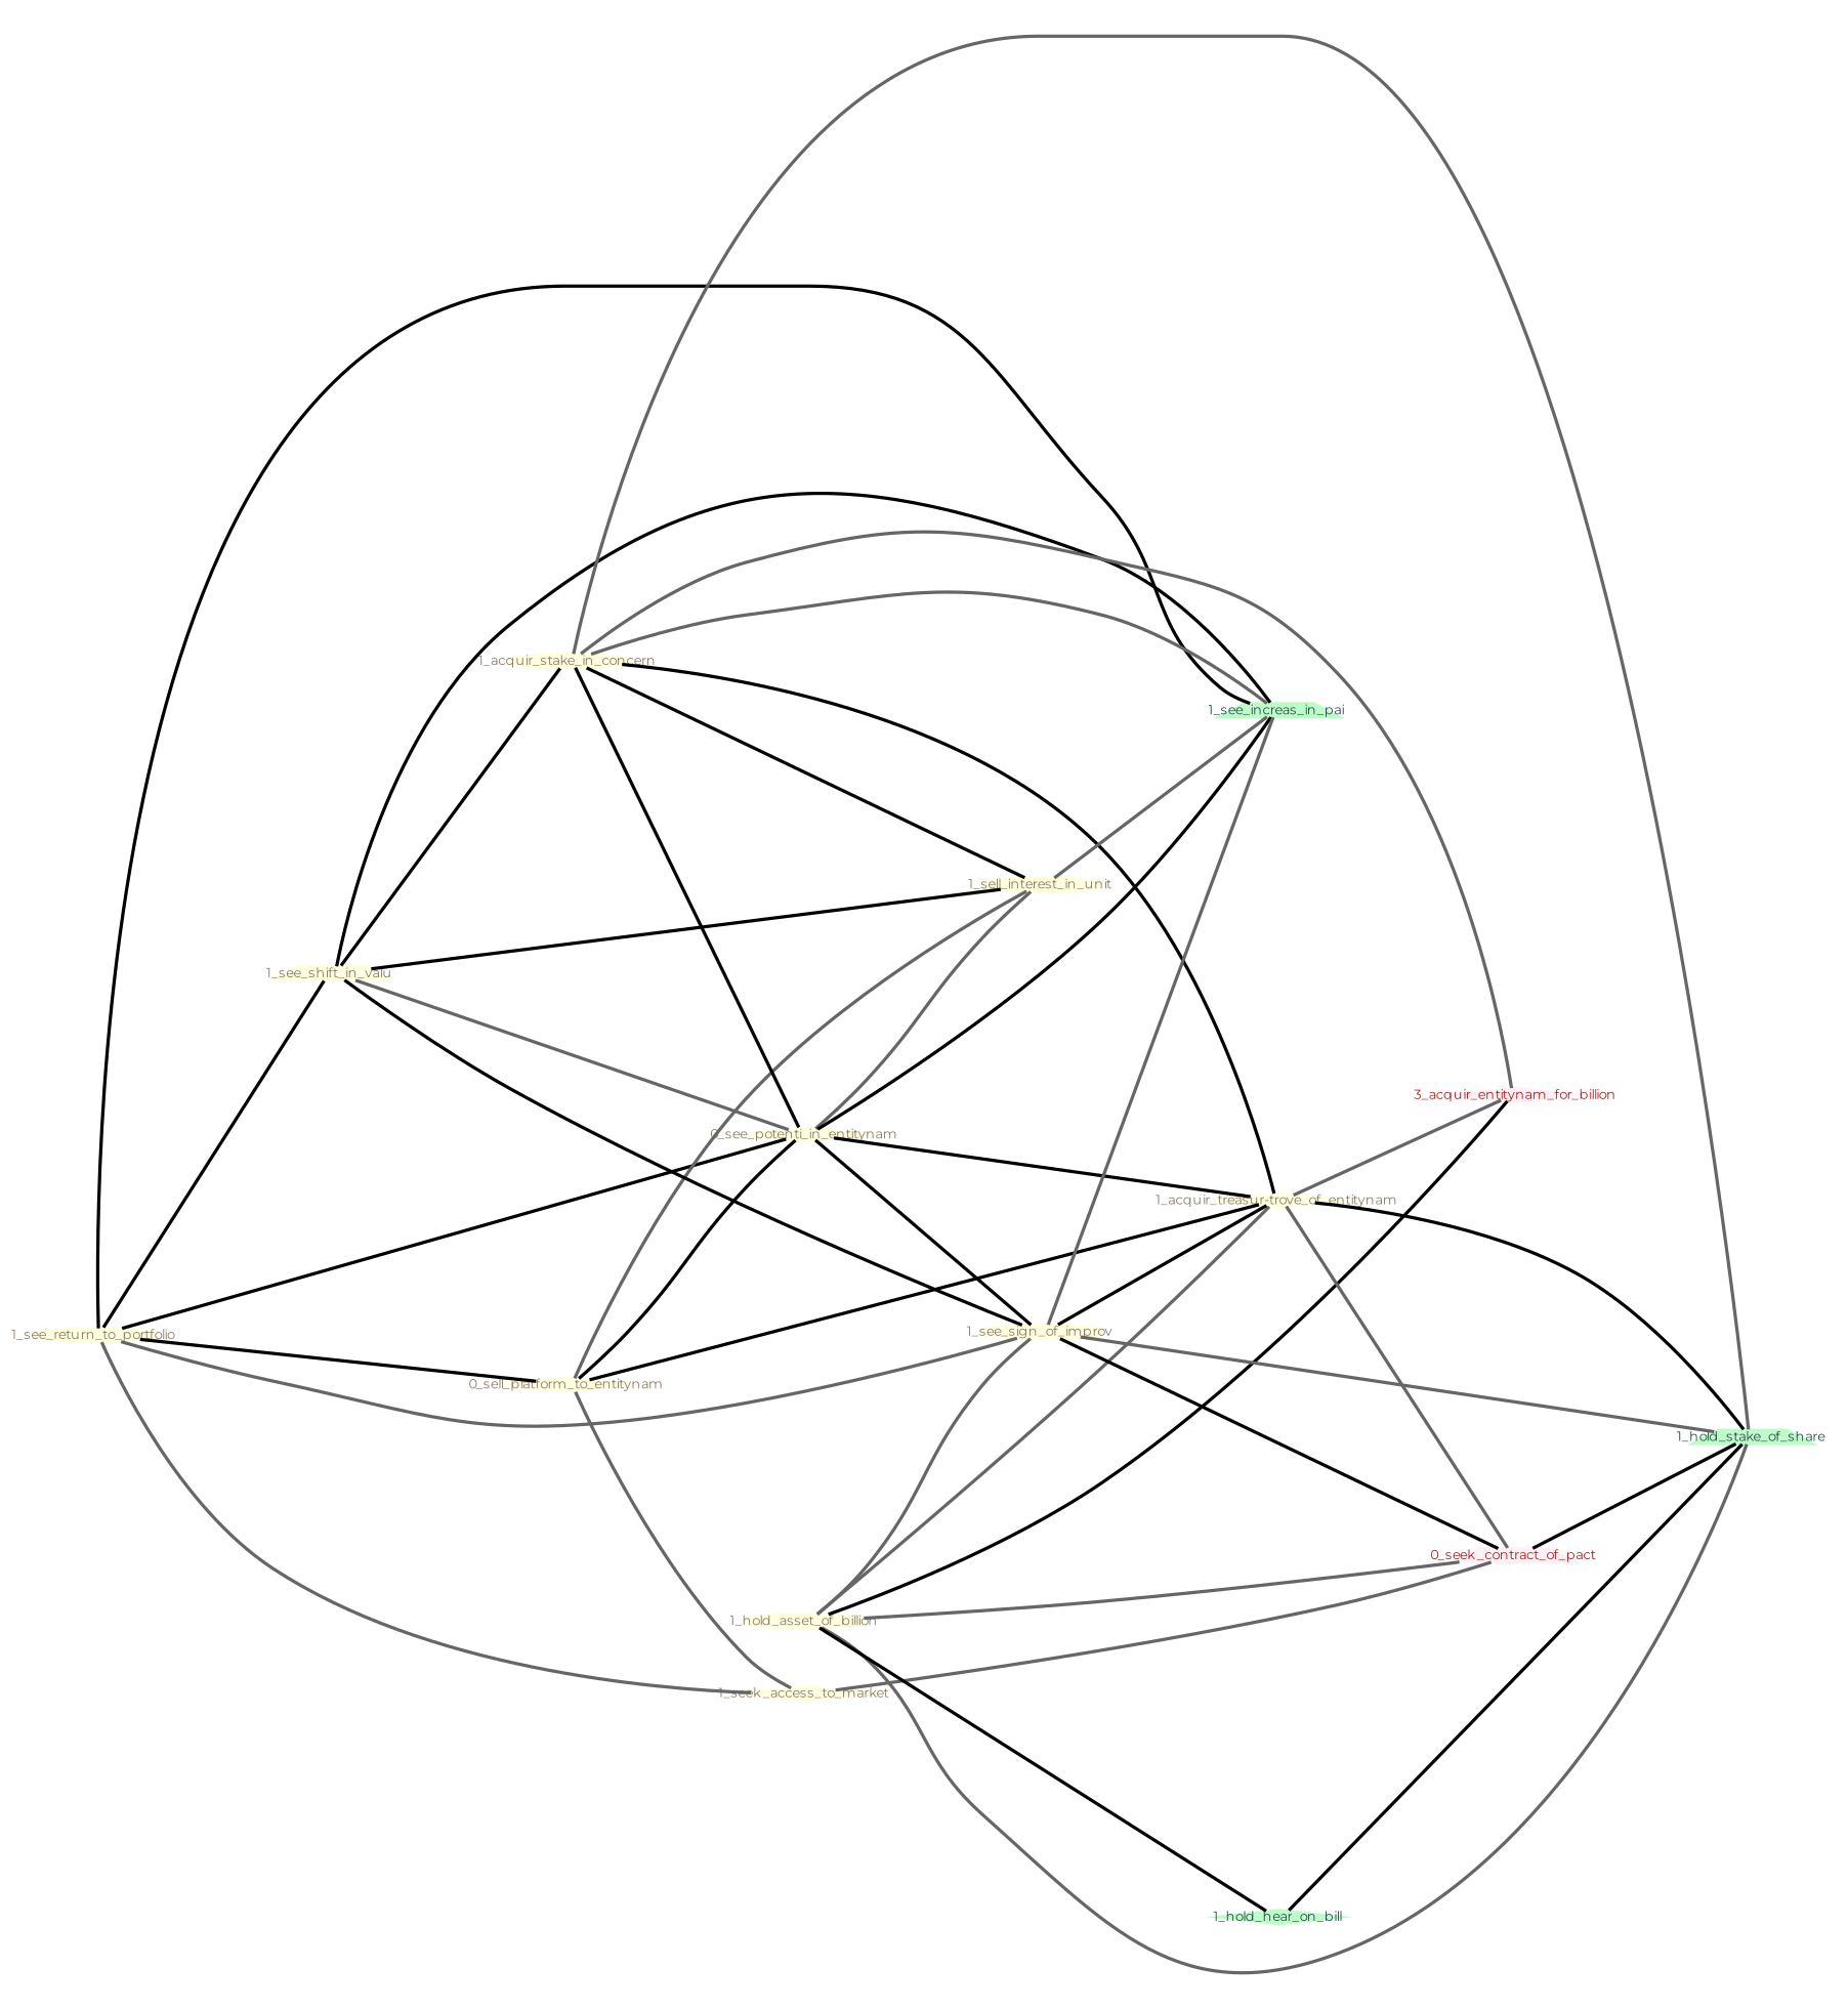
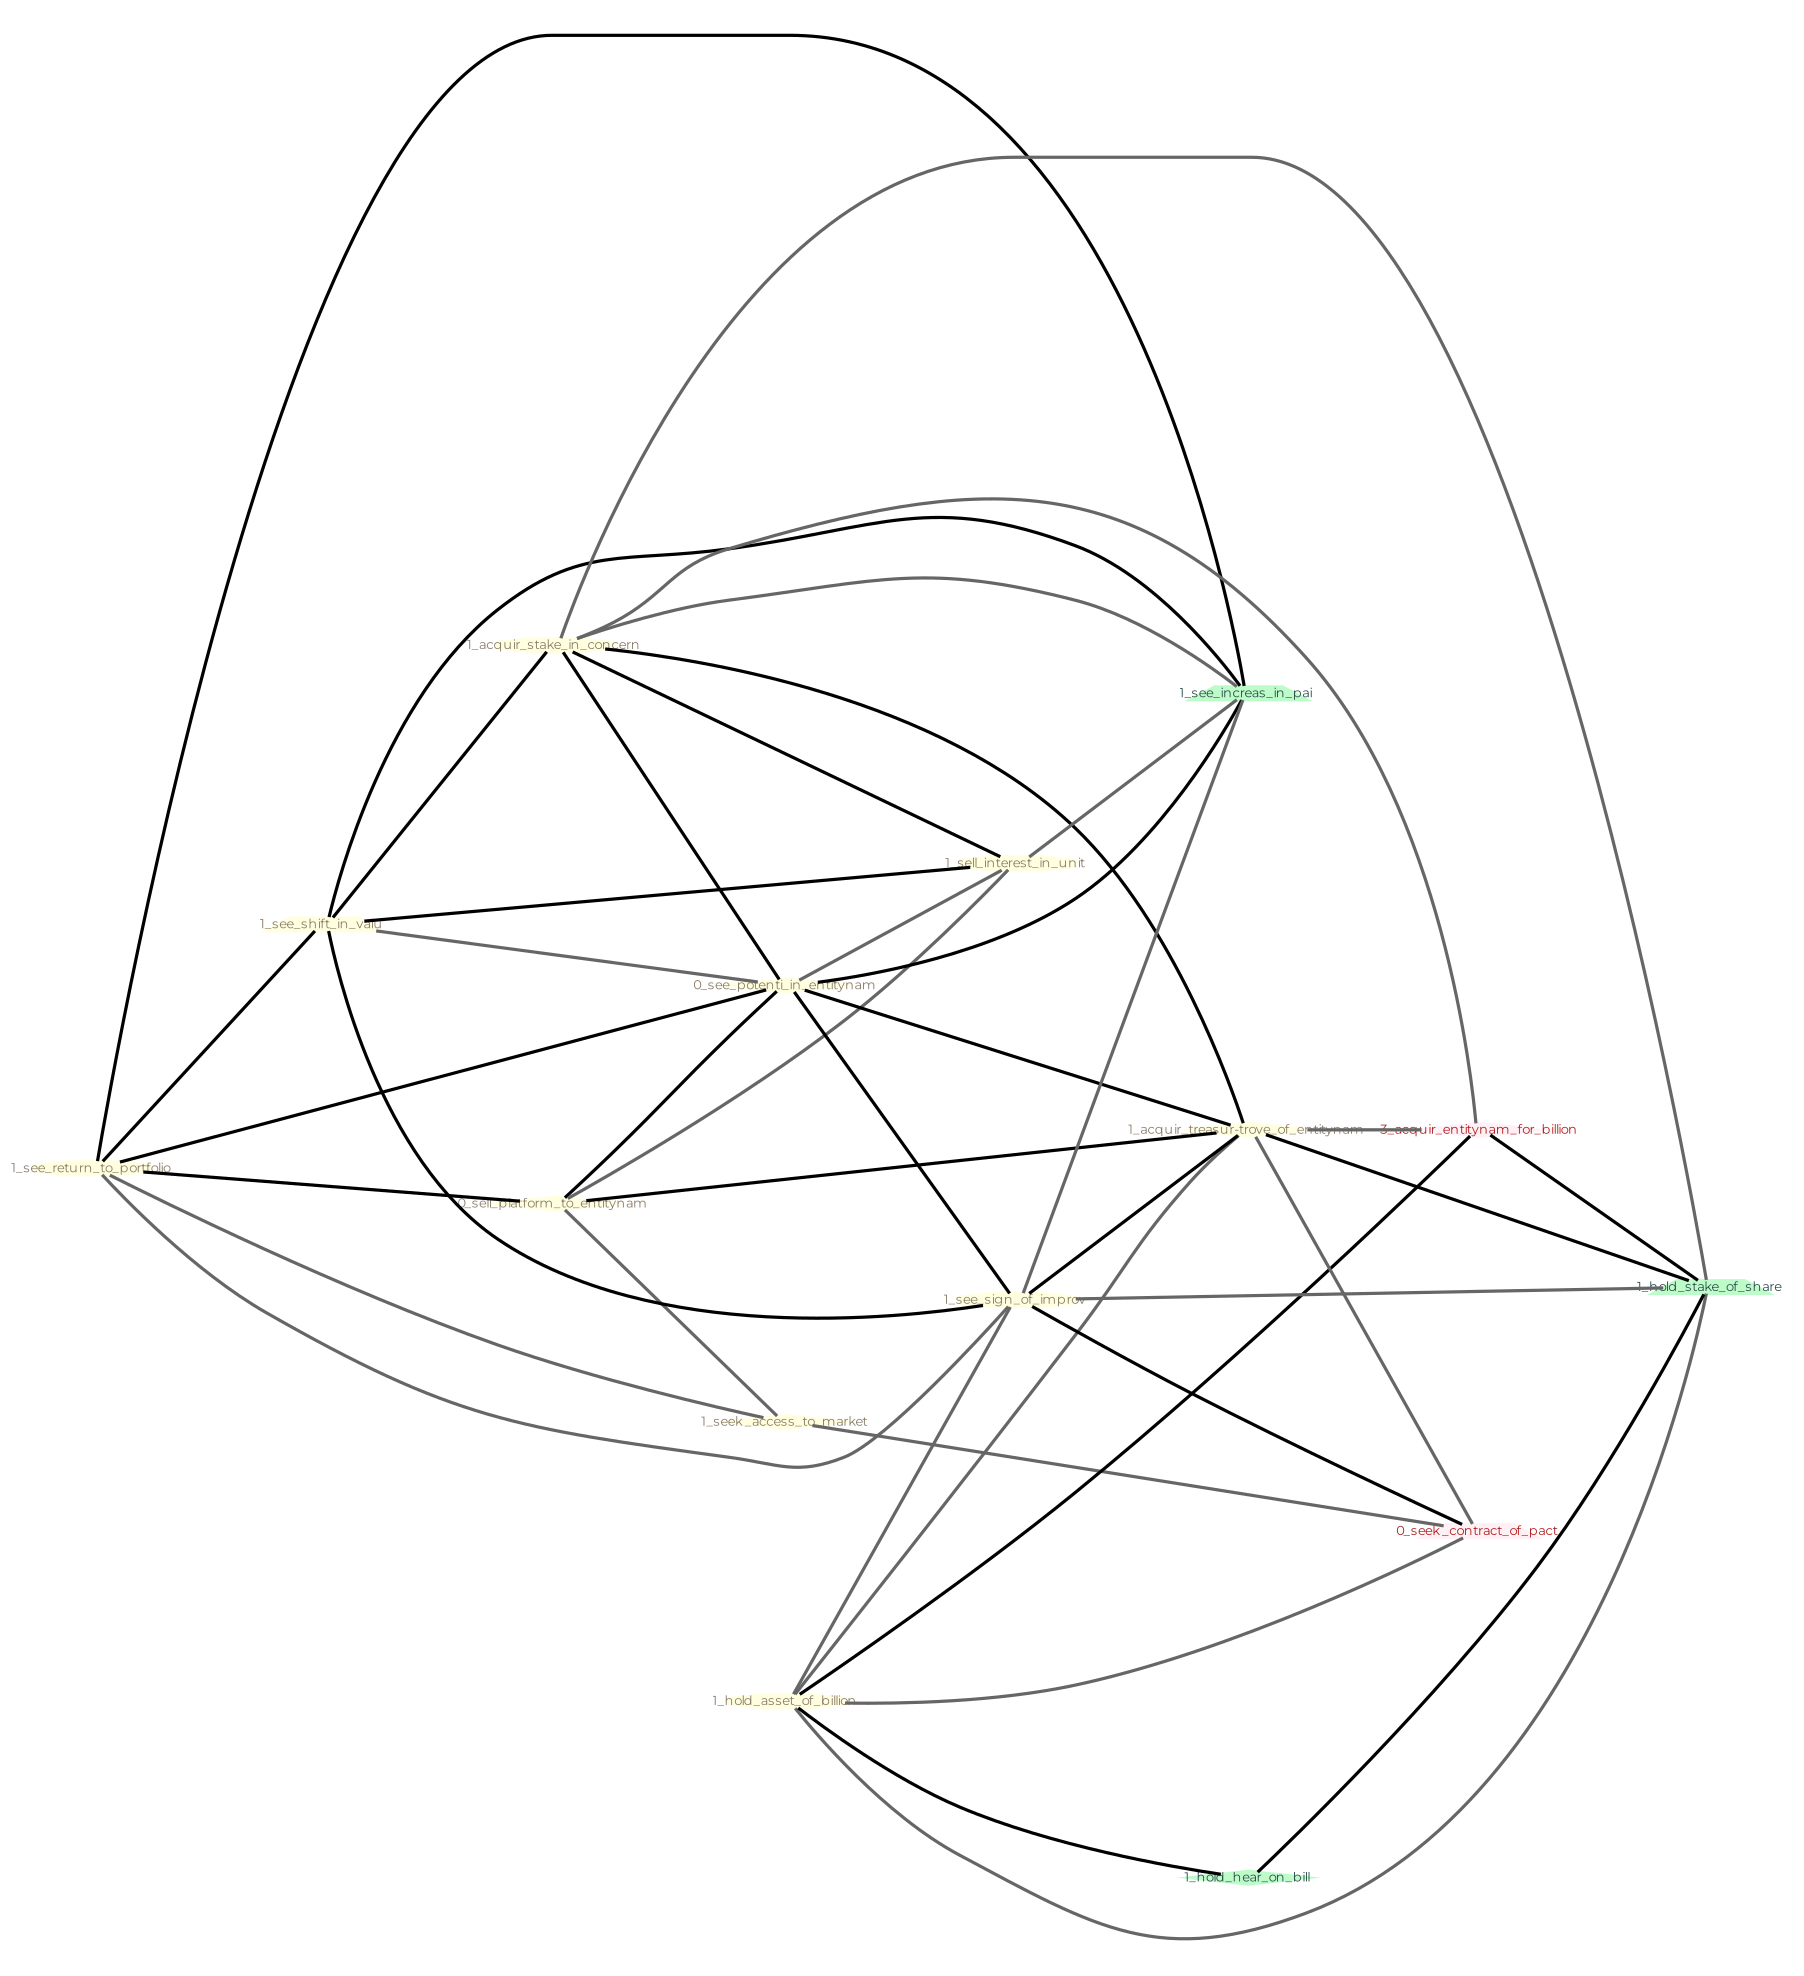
  graph {
    fontname=Montserrat
    rankdir=LR
    node [color="#ffffe0" fixedsize=true fontcolor="#8b7d6b" fontname=Montserrat fontsize=4 shape=diamond style=filled]
    edge [color=black fontname=Montserrat w=1]
    "1_see_return_to_portfolio " [height=.06 shape=octagon width=.5]
    "0_sell_platform_to_entitynam " [height=.06 width=.5]
    "1_see_shift_in_valu " [height=.06 shape=trapezium width=.5]
    "1_acquir_stake_in_concern " [height=.06 shape=octagon width=.5]
    "0_see_potenti_in_entitynam " [height=.06 width=.5]
    "1_seek_access_to_market " [height=.06 width=.5]
    "1_sell_interest_in_unit " [height=.06 shape=octagon width=.5]
    "1_hold_asset_of_billion " [height=.06 shape=octagon width=.5]
    "1_see_sign_of_improv " [height=.06 shape=octagon width=.5]
    "1_acquir_treasur-trove_of_entitynam " [height=.06 width=.5]
    "0_seek_contract_of_pact " [color="#fff0f5" fontcolor="#b22222" height=.06 shape=trapezium width=.5]
    n12 [color="#fff0f5" fontcolor="#b22222" height=.06 label="3_acquir_entitynam_for_billion" width=.5]
    "1_see_increas_in_pai " [color="#BDFCC9" fontcolor="#2f4f4f" height=.06 shape=trapezium width=.5]
    "1_hold_stake_of_share " [color="#BDFCC9" fontcolor="#2f4f4f" height=.06 shape=trapezium width=.5]
    "1_hold_hear_on_bill " [color="#BDFCC9" fontcolor="#2f4f4f" height=.06 width=.5]
    subgraph sub_1 {
      "1_see_return_to_portfolio "
      "0_sell_platform_to_entitynam "
      "1_see_shift_in_valu "
      "1_acquir_stake_in_concern "
      "0_see_potenti_in_entitynam "
      "1_seek_access_to_market "
      "1_sell_interest_in_unit "
      "1_hold_asset_of_billion "
      "1_see_sign_of_improv "
      "1_acquir_treasur-trove_of_entitynam "
    }
    subgraph sub_2 {
      "0_seek_contract_of_pact "
      n12
    }
    "1_see_return_to_portfolio " -- "0_sell_platform_to_entitynam "
    "1_see_return_to_portfolio " -- "1_see_shift_in_valu "
    "1_see_return_to_portfolio " -- "0_see_potenti_in_entitynam "
    "1_see_return_to_portfolio " -- "1_seek_access_to_market " [color=gray40]
    "1_see_return_to_portfolio " -- "1_see_sign_of_improv " [color=gray40]
    "1_see_return_to_portfolio " -- "1_see_increas_in_pai "
    "0_sell_platform_to_entitynam " -- "0_see_potenti_in_entitynam "
    "0_sell_platform_to_entitynam " -- "1_seek_access_to_market " [color=gray40]
    "0_sell_platform_to_entitynam " -- "1_sell_interest_in_unit " [color=gray40]
    "0_sell_platform_to_entitynam " -- "1_acquir_treasur-trove_of_entitynam "
    "1_see_shift_in_valu " -- "1_acquir_stake_in_concern "
    "1_see_shift_in_valu " -- "0_see_potenti_in_entitynam " [color=gray40 w=2]
    "1_see_shift_in_valu " -- "1_sell_interest_in_unit "
    "1_see_shift_in_valu " -- "1_see_sign_of_improv "
    "1_see_shift_in_valu " -- "1_see_increas_in_pai " [w=2]
    "1_acquir_stake_in_concern " -- "0_see_potenti_in_entitynam "
    "1_acquir_stake_in_concern " -- "1_sell_interest_in_unit "
    "1_acquir_stake_in_concern " -- "1_acquir_treasur-trove_of_entitynam "
    "1_acquir_stake_in_concern " -- n12 [color=gray40]
    "1_acquir_stake_in_concern " -- "1_see_increas_in_pai " [color=gray40]
    "1_acquir_stake_in_concern " -- "1_hold_stake_of_share " [color=gray40]
    "0_see_potenti_in_entitynam " -- "1_sell_interest_in_unit " [color=gray40]
    "0_see_potenti_in_entitynam " -- "1_see_sign_of_improv "
    "0_see_potenti_in_entitynam " -- "1_acquir_treasur-trove_of_entitynam "
    "0_see_potenti_in_entitynam " -- "1_see_increas_in_pai " [w=2]
    "1_seek_access_to_market " -- "0_seek_contract_of_pact " [color=gray40]
    "1_sell_interest_in_unit " -- "1_see_increas_in_pai " [color=gray40]
    "1_hold_asset_of_billion " -- "1_see_sign_of_improv " [color=gray40]
    "1_hold_asset_of_billion " -- "1_acquir_treasur-trove_of_entitynam " [color=gray40]
    "1_hold_asset_of_billion " -- "0_seek_contract_of_pact " [color=gray40]
    "1_hold_asset_of_billion " -- n12
    "1_hold_asset_of_billion " -- "1_hold_stake_of_share " [color=gray40 w=2]
    "1_hold_asset_of_billion " -- "1_hold_hear_on_bill "
    "1_see_sign_of_improv " -- "1_acquir_treasur-trove_of_entitynam "
    "1_see_sign_of_improv " -- "0_seek_contract_of_pact "
    "1_see_sign_of_improv " -- "1_see_increas_in_pai " [color=gray40]
    "1_see_sign_of_improv " -- "1_hold_stake_of_share " [color=gray40]
    "1_acquir_treasur-trove_of_entitynam " -- "0_seek_contract_of_pact " [color=gray40]
    "1_acquir_treasur-trove_of_entitynam " -- n12 [color=gray40]
    "1_acquir_treasur-trove_of_entitynam " -- "1_hold_stake_of_share "
-   "0_seek_contract_of_pact " -- "1_hold_stake_of_share "
+   n12 -- "1_hold_stake_of_share "
    "1_hold_hear_on_bill " -- "1_hold_stake_of_share "
  }
